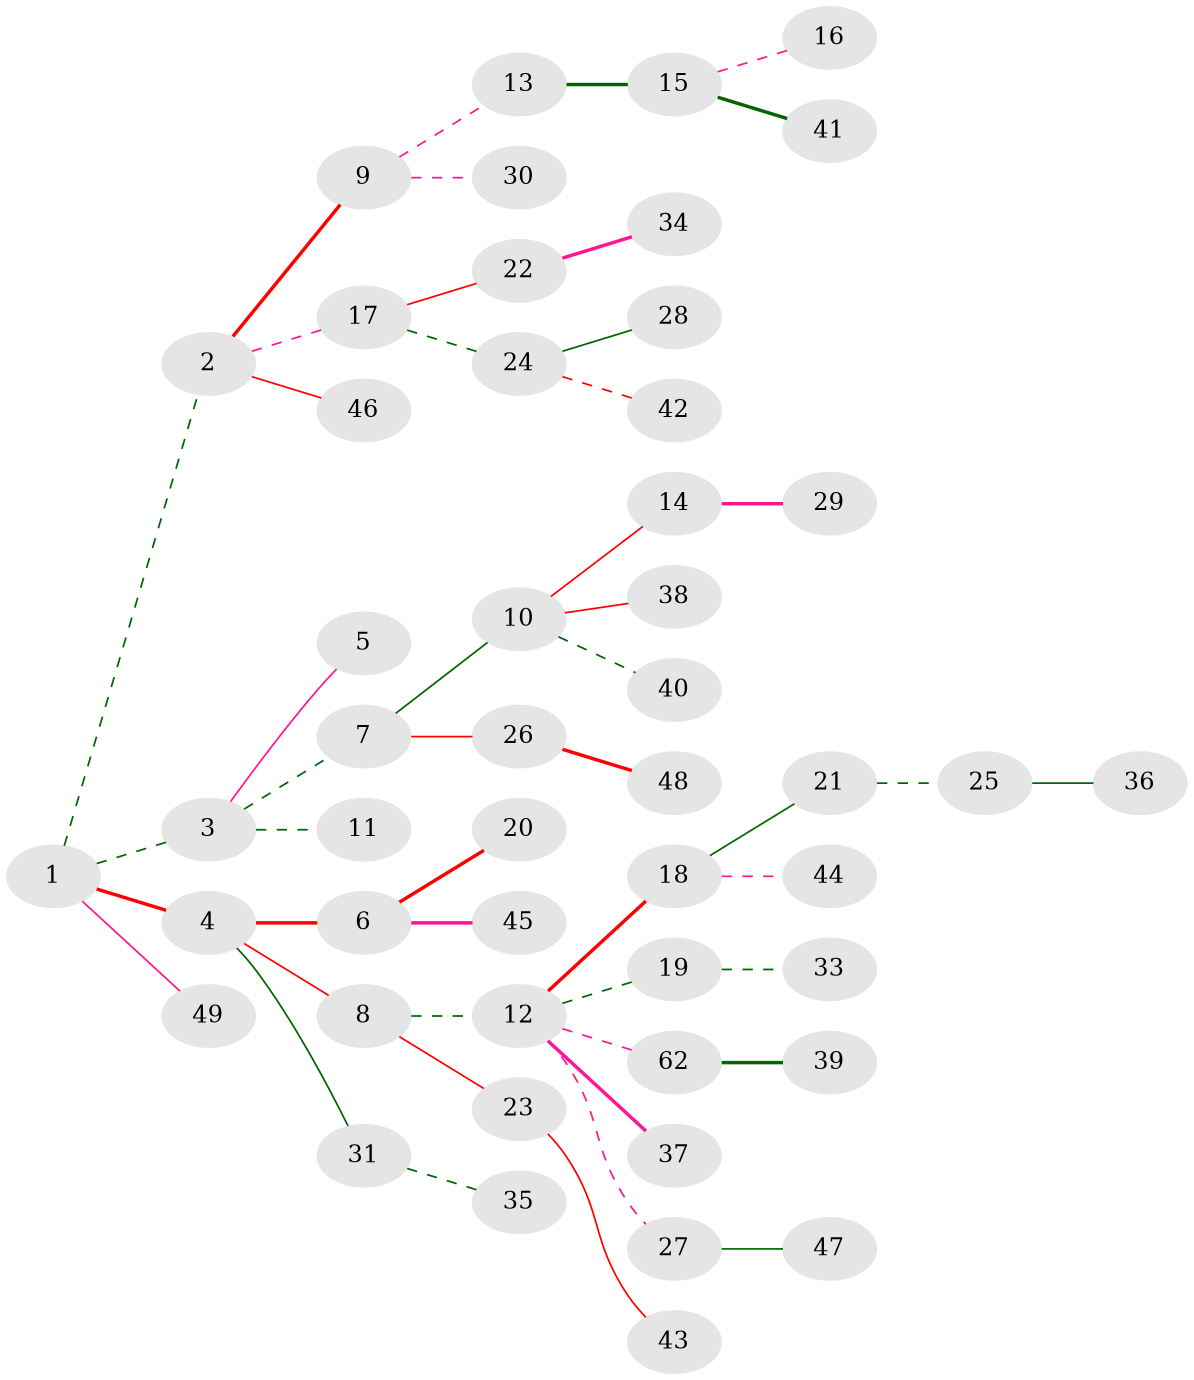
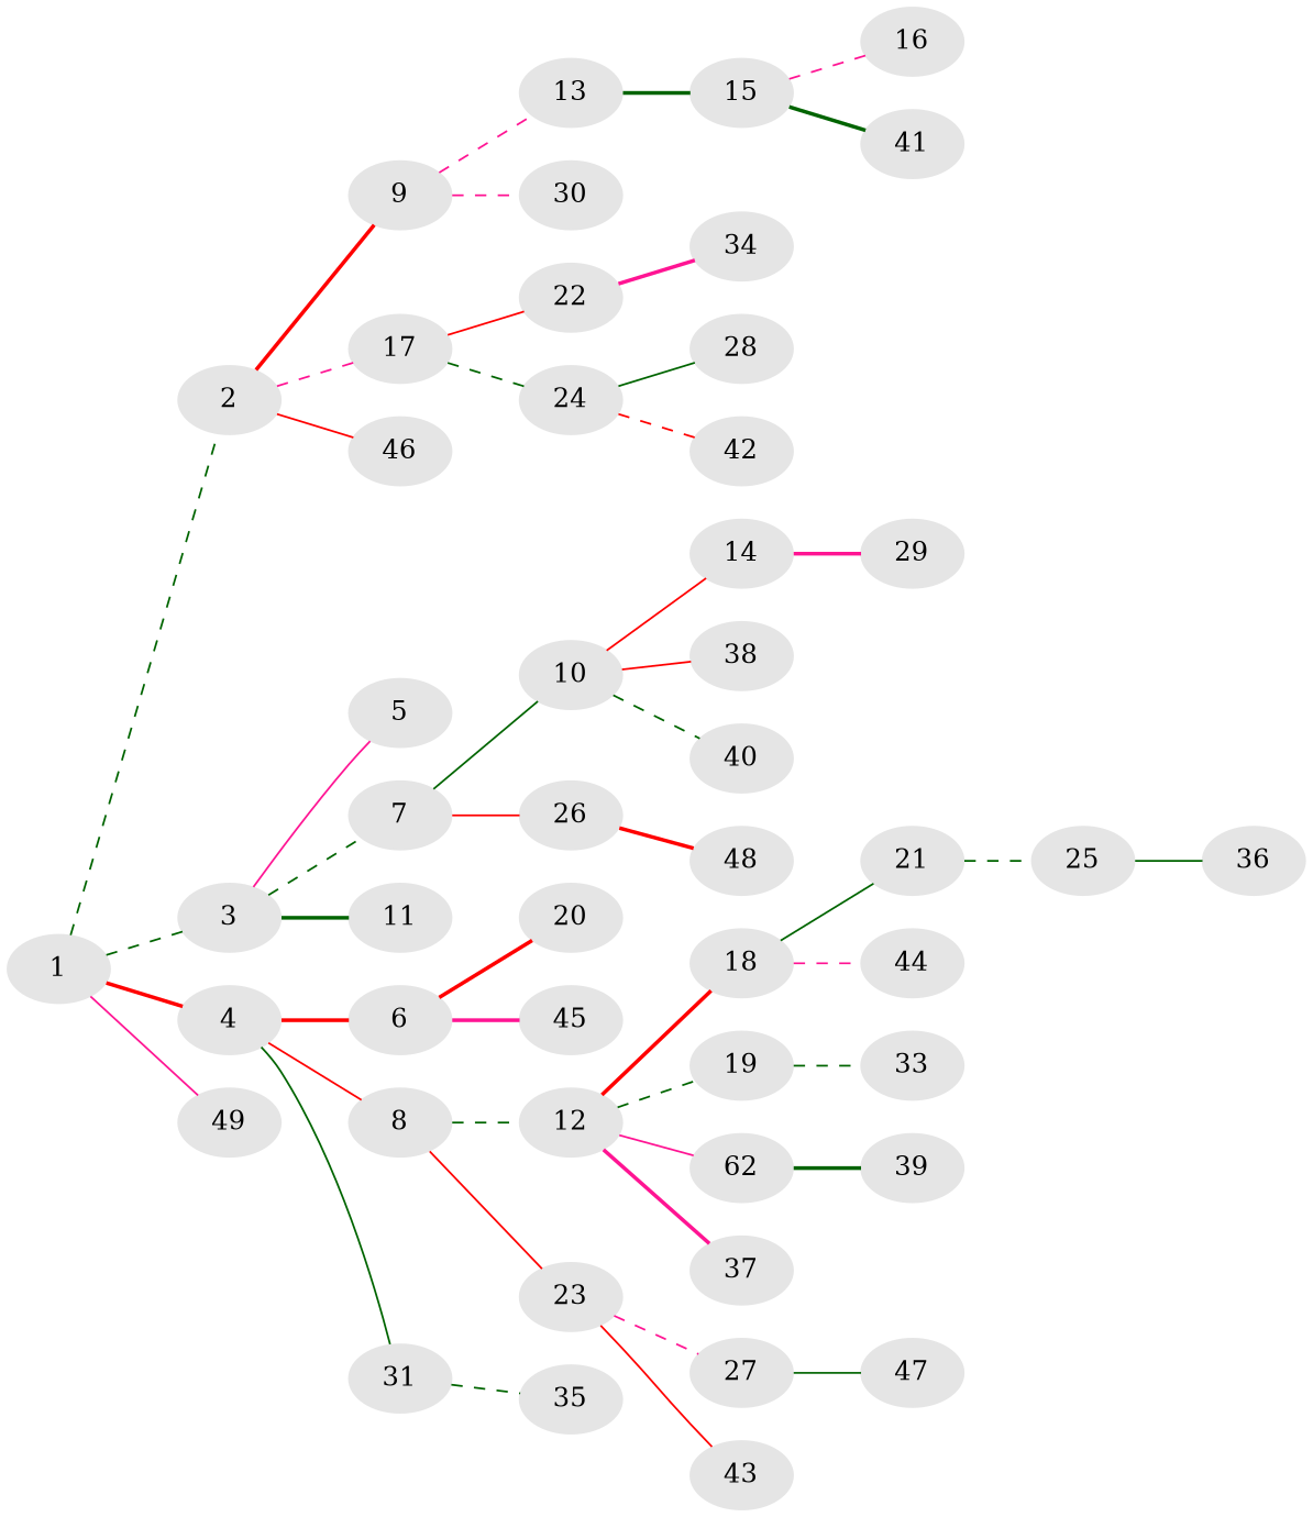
  graph {
    rankdir=LR
    node [color=gray90 style=filled]
    edge [color=darkgreen style=dashed weight=1.0]
    1
    2
    3
    4
    49
    9
    17
    46
    5
    7
    11
    6
    8
    31
    13
    30
    22
    24
    10
    26
    20
    45
    12
    23
    35
    14
    38
    40
    48
    18
    19
    n32 [label=62]
    37
    27
    43
    15
    29
    21
    44
    33
    39
    16
    41
    34
    28
    42
    25
    36
    47
    1 -- 2
    1 -- 3
    1 -- 4 [color=red style=bold]
    1 -- 49 [color=deeppink style=solid]
    2 -- 9 [color=red style=bold]
    2 -- 17 [color=deeppink]
    2 -- 46 [color=red style=solid]
    3 -- 5 [color=deeppink style=solid]
    3 -- 7
-   3 -- 11 [weight=2.0]
+   3 -- 11 [style=bold weight=2.0]
    4 -- 6 [color=red style=bold]
    4 -- 8 [color=red style=solid]
    4 -- 31 [style=solid]
    9 -- 13 [color=deeppink]
    9 -- 30 [color=deeppink weight=3.0]
    17 -- 22 [color=red style=solid]
    17 -- 24
    7 -- 10 [style=solid]
    7 -- 26 [color=red style=solid]
    6 -- 20 [color=red style=bold]
    6 -- 45 [color=deeppink style=bold]
    8 -- 12
    8 -- 23 [color=red style=solid]
    31 -- 35
    13 -- 15 [style=bold weight=2.0]
    22 -- 34 [color=deeppink style=bold]
    24 -- 28 [style=solid]
    24 -- 42 [color=red]
    10 -- 14 [color=red style=solid]
    10 -- 38 [color=red style=solid]
    10 -- 40
    26 -- 48 [color=red style=bold]
    12 -- 18 [color=red style=bold]
    12 -- 19 [weight=2.0]
-   12 -- n32 [color=deeppink]
+   12 -- n32 [color=deeppink style=solid]
    12 -- 37 [color=deeppink style=bold]
-   12 -- 27 [color=deeppink]
+   23 -- 27 [color=deeppink]
    23 -- 43 [color=red style=solid]
    14 -- 29 [color=deeppink style=bold]
    18 -- 21 [style=solid]
    18 -- 44 [color=deeppink]
    19 -- 33
    n32 -- 39 [style=bold]
    27 -- 47 [style=solid]
    15 -- 16 [color=deeppink]
    15 -- 41 [style=bold]
    21 -- 25
    25 -- 36 [style=solid weight=2.0]
  }
